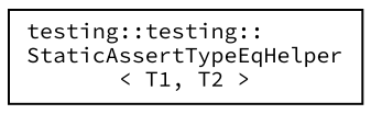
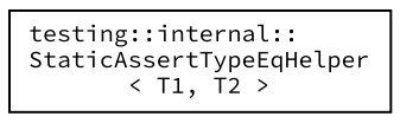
  digraph {
    rankdir=LR
    fontname="Source Code Pro"
-   n1 [color=black fillcolor=white fontname="Source Code Pro" fontsize=10 height=0.2 label="testing::testing::\lStaticAssertTypeEqHelper\l\< T1, T2 \>" shape=record style=filled width=0.4]
+   n1 [color=black fillcolor=white fontname="Source Code Pro" fontsize=10 height=0.2 label="testing::internal::\lStaticAssertTypeEqHelper\l\< T1, T2 \>" shape=record style=filled width=0.4]
  }
